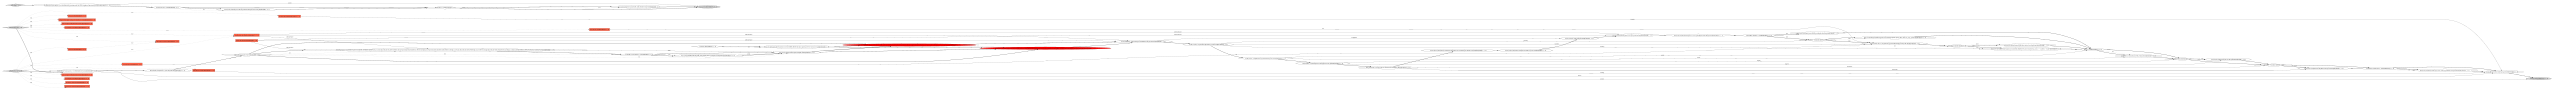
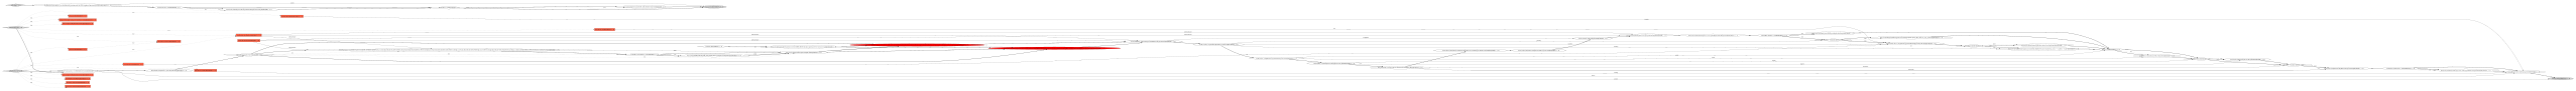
  digraph {
    fontname="Noto Serif"
    rankdir=LR
    node [fillcolor=white fontname="Noto Serif" shape=ellipse style=filled]
    edge [fontname="Noto Serif" style=bold]
    n1 [fillcolor=red label="params.set(CoreAdminParams.CORE_NODE_NAME,ocmh.waitToSeeReplicasInState(collectionName,Collections.singletonList(createReplica.coreName)).get(createReplica.coreName).getName())@@@19@@@['1', '0', '0']"]
    n2 [fillcolor=red label="params.set(CoreAdminParams.CORE_NODE_NAME,ocmh.waitToSeeReplicasInState(collectionName,Collections.singleton(createReplica.coreName)).get(createReplica.coreName).getName())@@@19@@@['0', '1', '0']"]
    n3 [label="String configName = zkStateReader.readConfigName(collectionName)@@@20@@@['1', '1', '0']"]
    n4 [label="params.set(COLL_CONF,configName)@@@27@@@['1', '1', '0']"]
    n5 [label="String routeKey = message.getStr(ShardParams._ROUTE_)@@@21@@@['1', '1', '0']"]
    n6 [fillcolor=tomato label="ShardHandler shardHandler@@@4@@@['1', '1', '0']" shape=box]
    n7 [label="ZkNodeProps props = new ZkNodeProps(Overseer.QUEUE_OPERATION,ADDREPLICA.toLower(),ZkStateReader.COLLECTION_PROP,collectionName,ZkStateReader.SHARD_ID_PROP,createReplica.sliceName,ZkStateReader.CORE_NAME_PROP,createReplica.coreName,ZkStateReader.STATE_PROP,Replica.State.DOWN.toString(),ZkStateReader.NODE_NAME_PROP,createReplica.node,ZkStateReader.REPLICA_TYPE,createReplica.replicaType.name())@@@8@@@['1', '1', '0']"]
    n8 [label="params.set(CoreAdminParams.COLLECTION,collectionName)@@@28@@@['1', '1', '0']"]
    n9 [label="createReplica.coreNodeName != null@@@9@@@['1', '1', '0']" shape=diamond]
    n10 [label="ocmh.overseer.offerStateUpdate(Utils.toJSON(props))@@@13@@@['1', '1', '0']"]
    n11 [label="params.set(CoreAdminParams.REPLICA_TYPE,createReplica.replicaType.name())@@@29@@@['1', '1', '0']"]
    n12 [label="params.set(CoreAdminParams.DELETE_DATA_DIR,deleteDataDir)@@@8@@@['0', '0', '1']"]
    n13 [fillcolor=lightgray label="return params@@@10@@@['0', '0', '1']"]
    n14 [fillcolor=tomato label="ClusterState clusterState@@@2@@@['1', '1', '0']" shape=box]
    n15 [fillcolor=tomato label="String asyncId@@@4@@@['0', '1', '0']" shape=box]
    n16 [label="String instanceDir = message.getStr(CoreAdminParams.INSTANCE_DIR)@@@24@@@['1', '1', '0']"]
    n17 [label="instanceDir != null@@@51@@@['1', '1', '0']" shape=diamond]
    n18 [label="params.set(CoreAdminParams.ACTION,CoreAdminParams.CoreAdminAction.CREATE.toString())@@@25@@@['1', '1', '0']"]
    n19 [label="params.set(CoreAdminParams.INSTANCE_DIR,instanceDir)@@@52@@@['1', '1', '0']"]
    n20 [label="createReplica.coreNodeName != null@@@54@@@['1', '1', '0']" shape=diamond]
    n21 [label="params.set(CoreAdminParams.NAME,createReplica.coreName)@@@26@@@['1', '1', '0']"]
    n22 [fillcolor=lightgray label="getReplicaParams['0', '1', '0']" shape=diamond]
    n23 [fillcolor=tomato label="@SuppressWarnings({\"rawtypes\"}) NamedList results@@@2@@@['0', '1', '0']" shape=box]
    n24 [fillcolor=tomato label="boolean skipCreateReplicaInClusterState@@@4@@@['0', '1', '0']" shape=box]
-   n25 [fillcolor=tomato label="CreateReplica createReplica@@@4@@@['0', '1', '0']" shape=box]
    n26 [fillcolor=tomato label="ZkNodeProps message@@@2@@@['0', '1', '0']" shape=box]
    n27 [fillcolor=tomato label="DocCollection coll@@@4@@@['0', '1', '0']" shape=box]
    n28 [label="ModifiableSolrParams params = new ModifiableSolrParams()@@@5@@@['1', '1', '0']"]
    n29 [label="ocmh.addPropertyParams(message,params)@@@57@@@['1', '1', '0']"]
    n30 [label="Collection<Slice> slices = coll.getRouter().getSearchSlicesSingle(routeKey,null,coll)@@@34@@@['1', '1', '0']"]
    n31 [label="ZkStateReader zkStateReader = ocmh.zkStateReader@@@6@@@['1', '1', '0']"]
    n32 [fillcolor=lightgray label="return params@@@58@@@['1', '1', '0']"]
    n33 [fillcolor=tomato label="String collectionName@@@4@@@['0', '1', '0']" shape=box]
    n34 [label="createReplica.sliceName != null@@@30@@@['1', '1', '0']" shape=diamond]
    n35 [label="routeKey != null@@@33@@@['1', '1', '0']" shape=diamond]
    n36 [label="params.set(CoreAdminParams.SHARD,createReplica.sliceName)@@@31@@@['1', '1', '0']"]
    n37 [label="slices.isEmpty()@@@35@@@['1', '1', '0']" shape=diamond]
    n38 [label="throw new SolrException(SolrException.ErrorCode.BAD_REQUEST,\"Specify either 'shard' or _route_ param\")@@@43@@@['1', '1', '0']"]
    n39 [label="dataDir != null@@@45@@@['1', '1', '0']" shape=diamond]
    n40 [fillcolor=tomato label="boolean skipCreateReplicaInClusterState@@@4@@@['1', '0', '0']" shape=box]
    n41 [label="props = props.plus(ZkStateReader.CORE_NODE_NAME_PROP,createReplica.coreNodeName)@@@10@@@['1', '1', '0']"]
    n42 [label="deleteDataDir != null@@@7@@@['0', '0', '1']" shape=diamond]
    n43 [label="String dataDir = message.getStr(CoreAdminParams.DATA_DIR)@@@22@@@['1', '1', '0']"]
    n44 [label="params.set(CoreAdminParams.DATA_DIR,dataDir)@@@46@@@['1', '1', '0']"]
    n45 [label="String ulogDir = message.getStr(CoreAdminParams.ULOG_DIR)@@@23@@@['1', '1', '0']"]
    n46 [label="ulogDir != null@@@48@@@['1', '1', '0']" shape=diamond]
    n47 [label="params.set(CoreAdminParams.ULOG_DIR,ulogDir)@@@49@@@['1', '1', '0']"]
    n48 [fillcolor=tomato label="CreateReplica createReplica@@@4@@@['1', '0', '0']" shape=box]
    n49 [label="throw new SolrException(SolrException.ErrorCode.BAD_REQUEST,\"No active shard serving _route_=\" + routeKey + \" found\")@@@36@@@['1', '1', '0']"]
    n50 [fillcolor=tomato label="ClusterState clusterState@@@2@@@['1', '0', '0']" shape=box]
    n51 [label="params.set(CoreAdminParams.SHARD,slices.iterator().next().getName())@@@39@@@['1', '1', '0']"]
    n52 [label="!skipCreateReplicaInClusterState@@@7@@@['1', '1', '0']" shape=diamond]
    n53 [label="ModifiableSolrParams params = new ModifiableSolrParams(super.edu.fdu.CPPDG.tinypdg.pe.ExpressionInfo@f39919)@@@3@@@['0', '0', '1']"]
    n54 [label="deleteInstanceDir != null@@@4@@@['0', '0', '1']" shape=diamond]
    n55 [label="params.set(CoreAdminParams.DELETE_INSTANCE_DIR,deleteInstanceDir)@@@5@@@['0', '0', '1']"]
    n56 [fillcolor=lightgray label="getParams['0', '0', '1']" shape=diamond]
    n57 [label="params.set(CoreAdminParams.CORE_NODE_NAME,createReplica.coreNodeName)@@@55@@@['1', '1', '0']"]
    n58 [label="Exception e@@@15@@@['1', '1', '0']" shape=diamond]
    n59 [label="throw new SolrException(SolrException.ErrorCode.SERVER_ERROR,\"Exception updating Overseer state queue\",e)@@@16@@@['1', '1', '0']"]
    n60 [fillcolor=tomato label="ShardHandler shardHandler@@@4@@@['1', '0', '0']" shape=box]
    n61 [fillcolor=lightgray label="getReplicaParams['1', '0', '0']" shape=diamond]
    n62 [fillcolor=tomato label="DocCollection coll@@@4@@@['1', '0', '0']" shape=box]
    n63 [fillcolor=tomato label="String asyncId@@@4@@@['1', '0', '0']" shape=box]
    n64 [fillcolor=tomato label="ZkNodeProps message@@@2@@@['1', '0', '0']" shape=box]
    n1 -> n2 [label=0 style=dashed]
    n1 -> n3
    n2 -> n3
    n3 -> n4 [label=configName style=solid]
    n3 -> n5
    n4 -> n8
    n5 -> n30 [label=routeKey style=solid]
    n5 -> n35 [label=routeKey style=solid]
    n5 -> n43
    n5 -> n49 [label=routeKey style=solid]
    n6 -> n3 [label=collectionName style=solid]
    n6 -> n7 [label=collectionName style=solid]
    n6 -> n8 [label=collectionName style=solid]
    n7 -> n9
    n7 -> n10 [label=props style=solid]
    n8 -> n11
    n9 -> n10
    n9 -> n41
    n9 -> n41 [label=true style=dotted]
    n10 -> n1
    n10 -> n2
    n11 -> n34
    n12 -> n13
    n16 -> n17 [label=instanceDir style=solid]
    n16 -> n18
    n16 -> n19 [label=instanceDir style=solid]
    n17 -> n19 [label=true style=dotted]
    n17 -> n19
-   n17 -> n20
    n18 -> n21
    n19 -> n20
    n20 -> n29
    n20 -> n57
    n20 -> n57 [label=true style=dotted]
    n21 -> n4
    n22 -> n6 [label=true style=dotted]
    n22 -> n14 [label=true style=dotted]
    n22 -> n15 [label=true style=dotted]
    n22 -> n23 [label=true style=dotted]
    n22 -> n24 [label=true style=dotted]
-   n22 -> n25 [label=true style=dotted]
    n22 -> n26 [label=true style=dotted]
    n22 -> n27 [label=true style=dotted]
    n22 -> n28
    n26 -> n29 [label=message style=solid]
    n27 -> n30 [label=coll style=solid]
    n28 -> n29 [label=params style=solid]
    n28 -> n31
    n28 -> n32 [label=params style=solid]
    n29 -> n32
    n30 -> n37
    n31 -> n52
    n33 -> n3 [label=collectionName style=solid]
    n33 -> n7 [label=collectionName style=solid]
    n33 -> n8 [label=collectionName style=solid]
    n34 -> n35 [label=false style=dotted]
    n34 -> n35
    n34 -> n36 [label=true style=dotted]
    n34 -> n36
    n35 -> n30
    n35 -> n30 [label=true style=dotted]
    n35 -> n37 [label=true style=dotted]
    n35 -> n38 [label=false style=dotted]
    n35 -> n38
    n36 -> n39
    n37 -> n49
    n37 -> n49 [label=true style=dotted]
    n37 -> n51
    n37 -> n51 [label=false style=dotted]
    n38 -> n39
    n39 -> n44
    n39 -> n44 [label=true style=dotted]
    n39 -> n46
    n41 -> n10 [label=props style=solid]
    n41 -> n10
    n42 -> n12
    n42 -> n12 [label=true style=dotted]
    n42 -> n13
    n43 -> n39 [label=dataDir style=solid]
    n43 -> n44 [label=dataDir style=solid]
    n43 -> n45
    n44 -> n46
    n45 -> n16
    n45 -> n46 [label=ulogDir style=solid]
    n45 -> n47 [label=ulogDir style=solid]
    n46 -> n17
    n46 -> n47 [label=true style=dotted]
    n46 -> n47
    n47 -> n17
    n49 -> n39
    n51 -> n39
    n52 -> n1
    n52 -> n2
    n52 -> n7
    n52 -> n7 [label=true style=dotted]
    n52 -> n9 [label=true style=dotted]
    n52 -> n10 [label=true style=dotted]
    n53 -> n13 [label=params style=solid]
    n53 -> n54
    n54 -> n42
    n54 -> n55
    n54 -> n55 [label=true style=dotted]
    n55 -> n42
    n56 -> n53
    n57 -> n29
    n58 -> n59
    n58 -> n59 [label=true style=dotted]
    n59 -> n1
    n59 -> n2
    n61 -> n6 [label=true style=dotted]
    n61 -> n28
    n61 -> n40 [label=true style=dotted]
    n61 -> n48 [label=true style=dotted]
    n61 -> n50 [label=true style=dotted]
    n61 -> n60 [label=true style=dotted]
    n61 -> n62 [label=true style=dotted]
    n61 -> n63 [label=true style=dotted]
    n61 -> n64 [label=true style=dotted]
    n62 -> n30 [label=coll style=solid]
    n63 -> n14 [label=true style=dotted]
    n64 -> n29 [label=message style=solid]
  }
